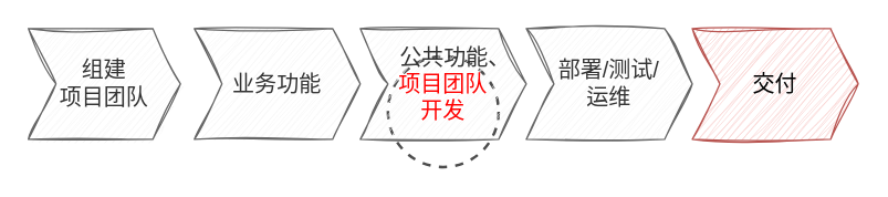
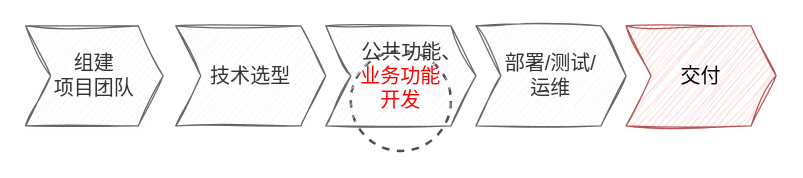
  <mxCell id="0" />
  <mxCell id="1" parent="0" />
  <mxCell id="2" value="" style="ellipse;whiteSpace=wrap;html=1;aspect=fixed;dashed=1;strokeWidth=2;strokeColor=#4D4D4D;" vertex="1" parent="1"><mxGeometry x="280" y="40" width="80" height="80" as="geometry" /></mxCell>
  <mxCell id="3" value="组建&lt;div&gt;项目团队&lt;/div&gt;" style="shape=step;perimeter=stepPerimeter;whiteSpace=wrap;html=1;fixedSize=1;fontSize=16;fillColor=#f5f5f5;strokeColor=#666666;sketch=1;curveFitting=1;jiggle=2;fontColor=#333333;" vertex="1" parent="1"><mxGeometry x="20" y="20" width="110" height="80" as="geometry" /></mxCell>
- <mxCell id="4" value="业务功能" style="shape=step;perimeter=stepPerimeter;whiteSpace=wrap;html=1;fixedSize=1;fontSize=16;fillColor=#f5f5f5;strokeColor=#666666;sketch=1;curveFitting=1;jiggle=2;fontColor=#333333;" vertex="1" parent="1"><mxGeometry x="140" y="20" width="120" height="80" as="geometry" /></mxCell>
- <mxCell id="5" value="&amp;nbsp; &amp;nbsp; 公共功能、&lt;div&gt;&lt;font color=&quot;#ff0000&quot;&gt;项目团队&lt;/font&gt;&lt;/div&gt;&lt;div&gt;&lt;font color=&quot;#ff0000&quot;&gt;开发&lt;/font&gt;&lt;/div&gt;" style="shape=step;perimeter=stepPerimeter;whiteSpace=wrap;html=1;fixedSize=1;fontSize=16;fillColor=#f5f5f5;strokeColor=#666666;sketch=1;curveFitting=1;jiggle=2;fontColor=#333333;" vertex="1" parent="1"><mxGeometry x="260" y="20" width="120" height="80" as="geometry" /></mxCell>
+ <mxCell id="4" value="技术选型" style="shape=step;perimeter=stepPerimeter;whiteSpace=wrap;html=1;fixedSize=1;fontSize=16;fillColor=#f5f5f5;strokeColor=#666666;sketch=1;curveFitting=1;jiggle=2;fontColor=#333333;" vertex="1" parent="1"><mxGeometry x="140" y="20" width="120" height="80" as="geometry" /></mxCell>
+ <mxCell id="5" value="&amp;nbsp; &amp;nbsp; 公共功能、&lt;div&gt;&lt;font color=&quot;#ff0000&quot;&gt;业务功能&lt;/font&gt;&lt;/div&gt;&lt;div&gt;&lt;font color=&quot;#ff0000&quot;&gt;开发&lt;/font&gt;&lt;/div&gt;" style="shape=step;perimeter=stepPerimeter;whiteSpace=wrap;html=1;fixedSize=1;fontSize=16;fillColor=#f5f5f5;strokeColor=#666666;sketch=1;curveFitting=1;jiggle=2;fontColor=#333333;" vertex="1" parent="1"><mxGeometry x="260" y="20" width="120" height="80" as="geometry" /></mxCell>
  <mxCell id="6" value="交付" style="shape=step;perimeter=stepPerimeter;whiteSpace=wrap;html=1;fixedSize=1;fontSize=16;fillColor=#f8cecc;strokeColor=#b85450;sketch=1;curveFitting=1;jiggle=2;" vertex="1" parent="1"><mxGeometry x="500" y="20" width="120" height="80" as="geometry" /></mxCell>
  <mxCell id="7" value="部署/测试/&lt;div&gt;运维&lt;/div&gt;" style="shape=step;perimeter=stepPerimeter;whiteSpace=wrap;html=1;fixedSize=1;fontSize=16;fillColor=#f5f5f5;strokeColor=#666666;sketch=1;curveFitting=1;jiggle=2;fontColor=#333333;" vertex="1" parent="1"><mxGeometry x="380" y="20" width="120" height="80" as="geometry" /></mxCell>
